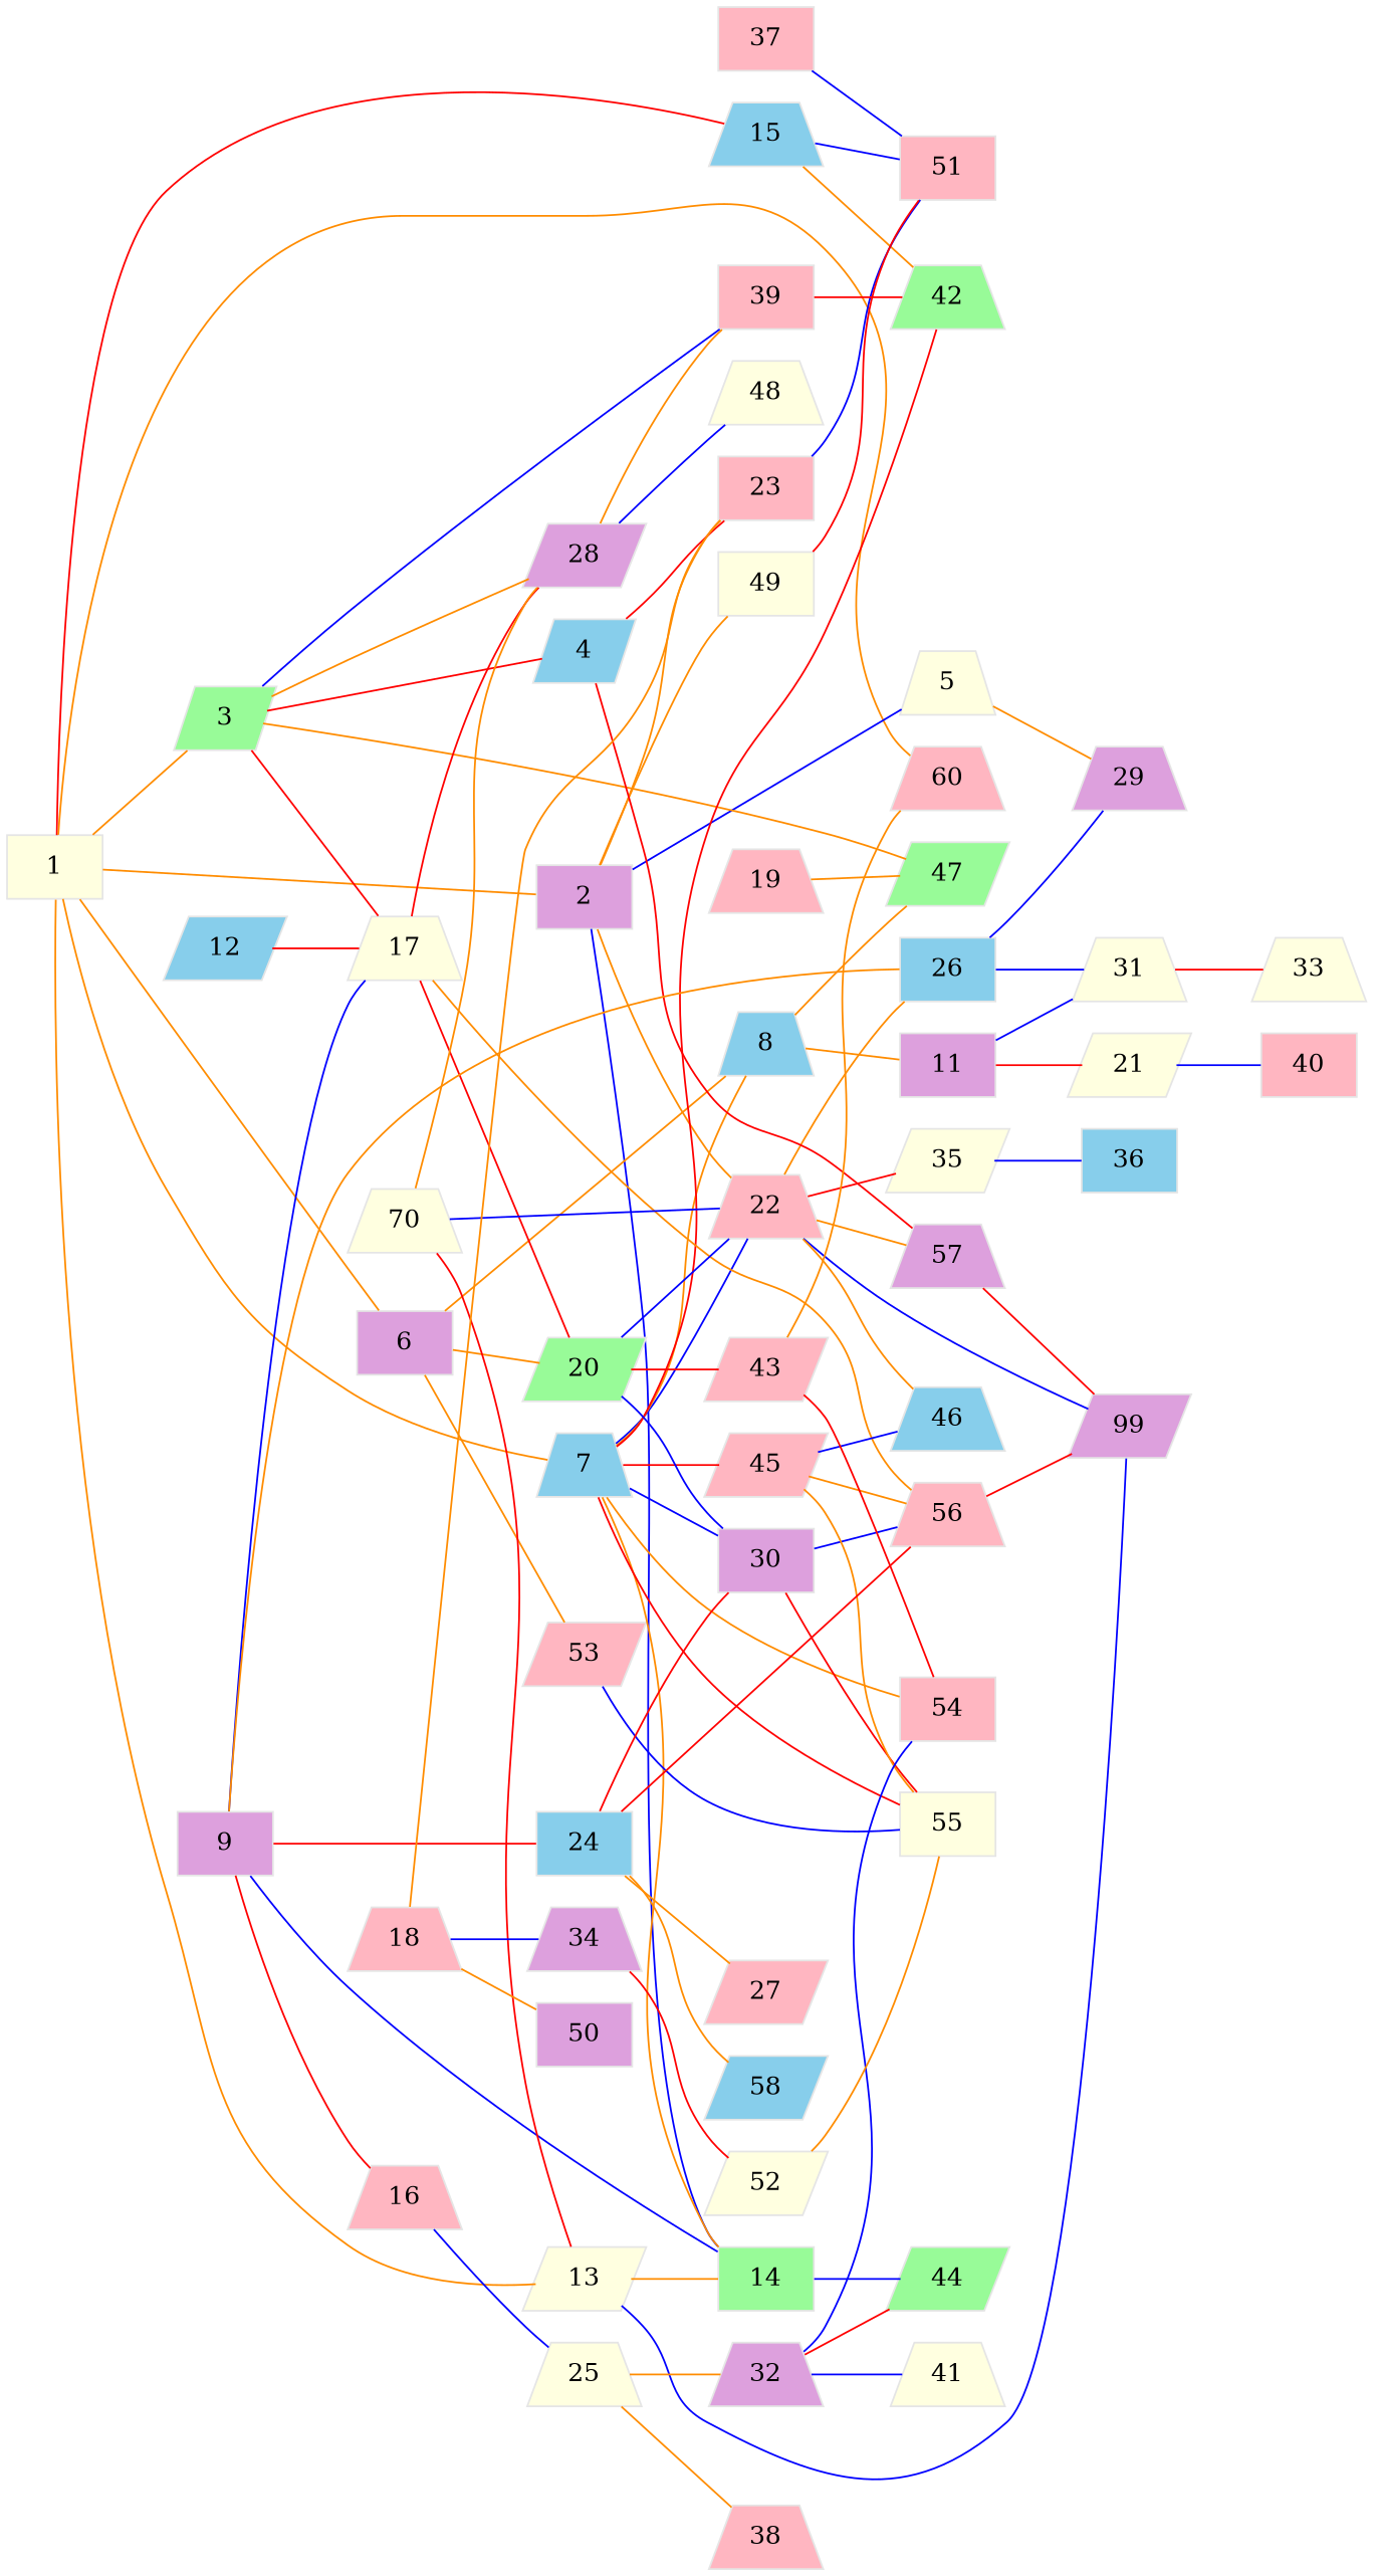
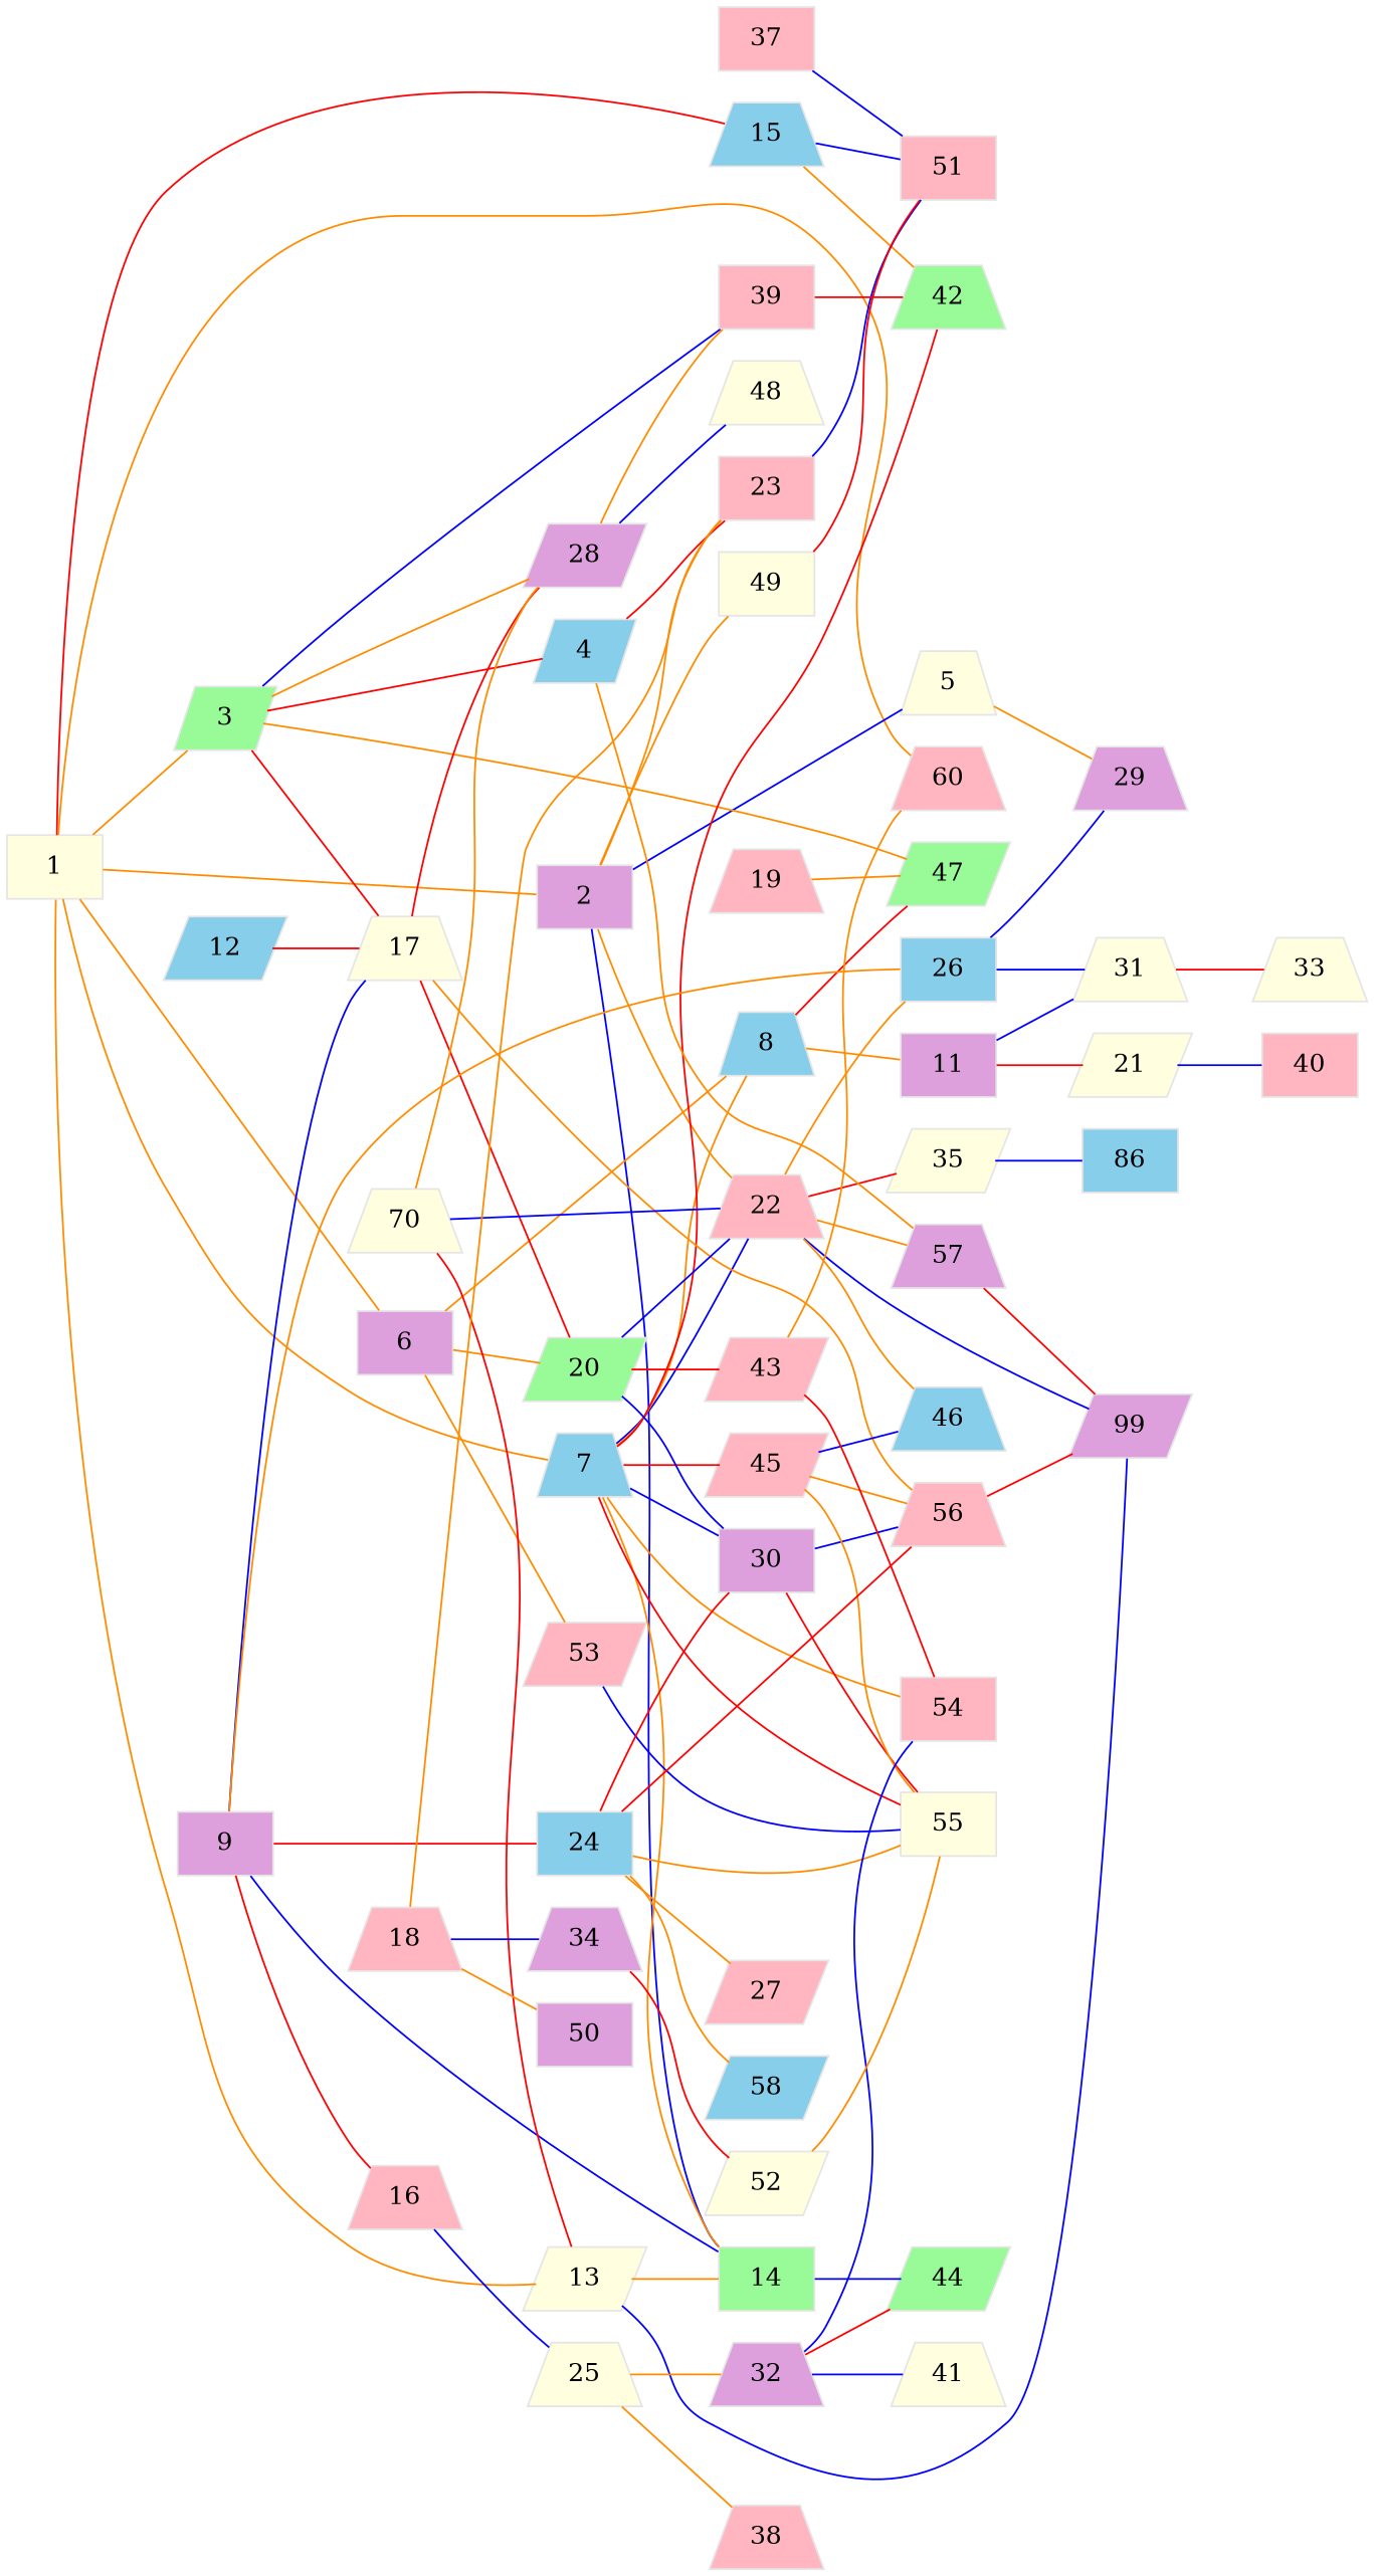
  graph {
    rankdir=LR
    node [color=gray90 fillcolor=lightpink shape=trapezium style=filled]
    edge [color=darkorange weight=1.0]
    1 [fillcolor=lightyellow shape=box]
    2 [fillcolor=plum shape=box]
    3 [fillcolor=palegreen shape=parallelogram]
    6 [fillcolor=plum shape=box]
    7 [fillcolor=skyblue]
    13 [fillcolor=lightyellow shape=parallelogram]
    15 [fillcolor=skyblue]
    60
    5 [fillcolor=lightyellow]
    14 [fillcolor=palegreen shape=box]
    22
    23 [shape=box]
    49 [fillcolor=lightyellow shape=box]
    4 [fillcolor=skyblue shape=parallelogram]
    17 [fillcolor=lightyellow]
    28 [fillcolor=plum shape=parallelogram]
    39 [shape=box]
    47 [fillcolor=palegreen shape=parallelogram]
    8 [fillcolor=skyblue]
    20 [fillcolor=palegreen shape=parallelogram]
    53 [shape=parallelogram]
    30 [fillcolor=plum shape=box]
    42 [fillcolor=palegreen]
    45 [shape=parallelogram]
    54 [shape=box]
    55 [fillcolor=lightyellow shape=box]
    n27 [fillcolor=plum label=99 shape=parallelogram]
    51 [shape=box]
    29 [fillcolor=plum]
    44 [fillcolor=palegreen shape=parallelogram]
    57 [fillcolor=plum]
    26 [fillcolor=skyblue shape=box]
    35 [fillcolor=lightyellow shape=parallelogram]
    46 [fillcolor=skyblue]
    56
    48 [fillcolor=lightyellow]
    11 [fillcolor=plum shape=box]
    43 [shape=parallelogram]
    21 [fillcolor=lightyellow shape=parallelogram]
    31 [fillcolor=lightyellow]
    9 [fillcolor=plum shape=box]
    16
    24 [fillcolor=skyblue shape=box]
    25 [fillcolor=lightyellow]
    27 [shape=parallelogram]
    58 [fillcolor=skyblue shape=parallelogram]
    n47 [fillcolor=lightyellow label=70]
    40 [shape=box]
    33 [fillcolor=lightyellow]
    12 [fillcolor=skyblue shape=parallelogram]
    32 [fillcolor=plum]
    38
    18
    34 [fillcolor=plum]
    50 [fillcolor=plum shape=box]
    52 [fillcolor=lightyellow shape=parallelogram]
    19
-   36 [fillcolor=skyblue shape=box]
+   36 [fillcolor=skyblue shape=box label=86]
    41 [fillcolor=lightyellow]
    37 [shape=box]
    1 -- 2
    1 -- 3
    1 -- 6
    1 -- 7
    1 -- 13
    1 -- 15 [color=red]
    1 -- 60
    2 -- 5 [color=blue]
    2 -- 14 [color=blue]
    2 -- 22 [weight=3.0]
    2 -- 23
    2 -- 49
    3 -- 4 [color=red]
    3 -- 17 [color=red]
    3 -- 28
    3 -- 39 [color=blue]
    3 -- 47
    6 -- 8
    6 -- 20
    6 -- 53
    7 -- 14
    7 -- 22 [color=blue]
    7 -- 8
    7 -- 30 [color=blue]
    7 -- 42 [color=red]
    7 -- 45 [color=red]
    7 -- 54
    7 -- 55 [color=red]
    13 -- 14
    13 -- n27 [color=blue]
    15 -- 42
    15 -- 51 [color=blue]
    5 -- 29
    14 -- 44 [color=blue]
    22 -- n27 [color=blue]
    22 -- 57
    22 -- 26
    22 -- 35 [color=red]
    22 -- 46
    23 -- 51 [color=blue]
    49 -- 51 [color=red]
    4 -- 23 [color=red]
-   4 -- 57 [color=red]
+   4 -- 57
    17 -- 28 [color=red]
    17 -- 20 [color=red]
    17 -- 56
    28 -- 39
    28 -- 48 [color=blue]
    39 -- 42 [color=red]
-   8 -- 47
+   8 -- 47 [color=red]
    8 -- 11
    20 -- 22 [color=blue]
    20 -- 30 [color=blue]
    20 -- 43 [color=red]
    53 -- 55 [color=blue]
    30 -- 55 [color=red]
    30 -- 56 [color=blue]
    45 -- 55
    45 -- 46 [color=blue]
    45 -- 56
    57 -- n27 [color=red]
    26 -- 29 [color=blue]
    26 -- 31 [color=blue]
    35 -- 36 [color=blue]
    56 -- n27 [color=red]
    11 -- 21 [color=red]
    11 -- 31 [color=blue]
    43 -- 60
    43 -- 54 [color=red]
    21 -- 40 [color=blue]
    31 -- 33 [color=red]
    9 -- 14 [color=blue]
    9 -- 17 [color=blue]
    9 -- 26
    9 -- 16 [color=red]
    9 -- 24 [color=red]
    16 -- 25 [color=blue]
    24 -- 30 [color=red]
+   24 -- 55
    24 -- 56 [color=red]
    24 -- 27
    24 -- 58
    25 -- 32
    25 -- 38
    n47 -- 13 [color=red]
    n47 -- 22 [color=blue]
    n47 -- 28
    12 -- 17 [color=red]
    32 -- 54 [color=blue]
    32 -- 44 [color=red]
    32 -- 41 [color=blue]
    18 -- 23
    18 -- 34 [color=blue]
    18 -- 50
    34 -- 52 [color=red]
    52 -- 55
    19 -- 47
    37 -- 51 [color=blue]
  }
